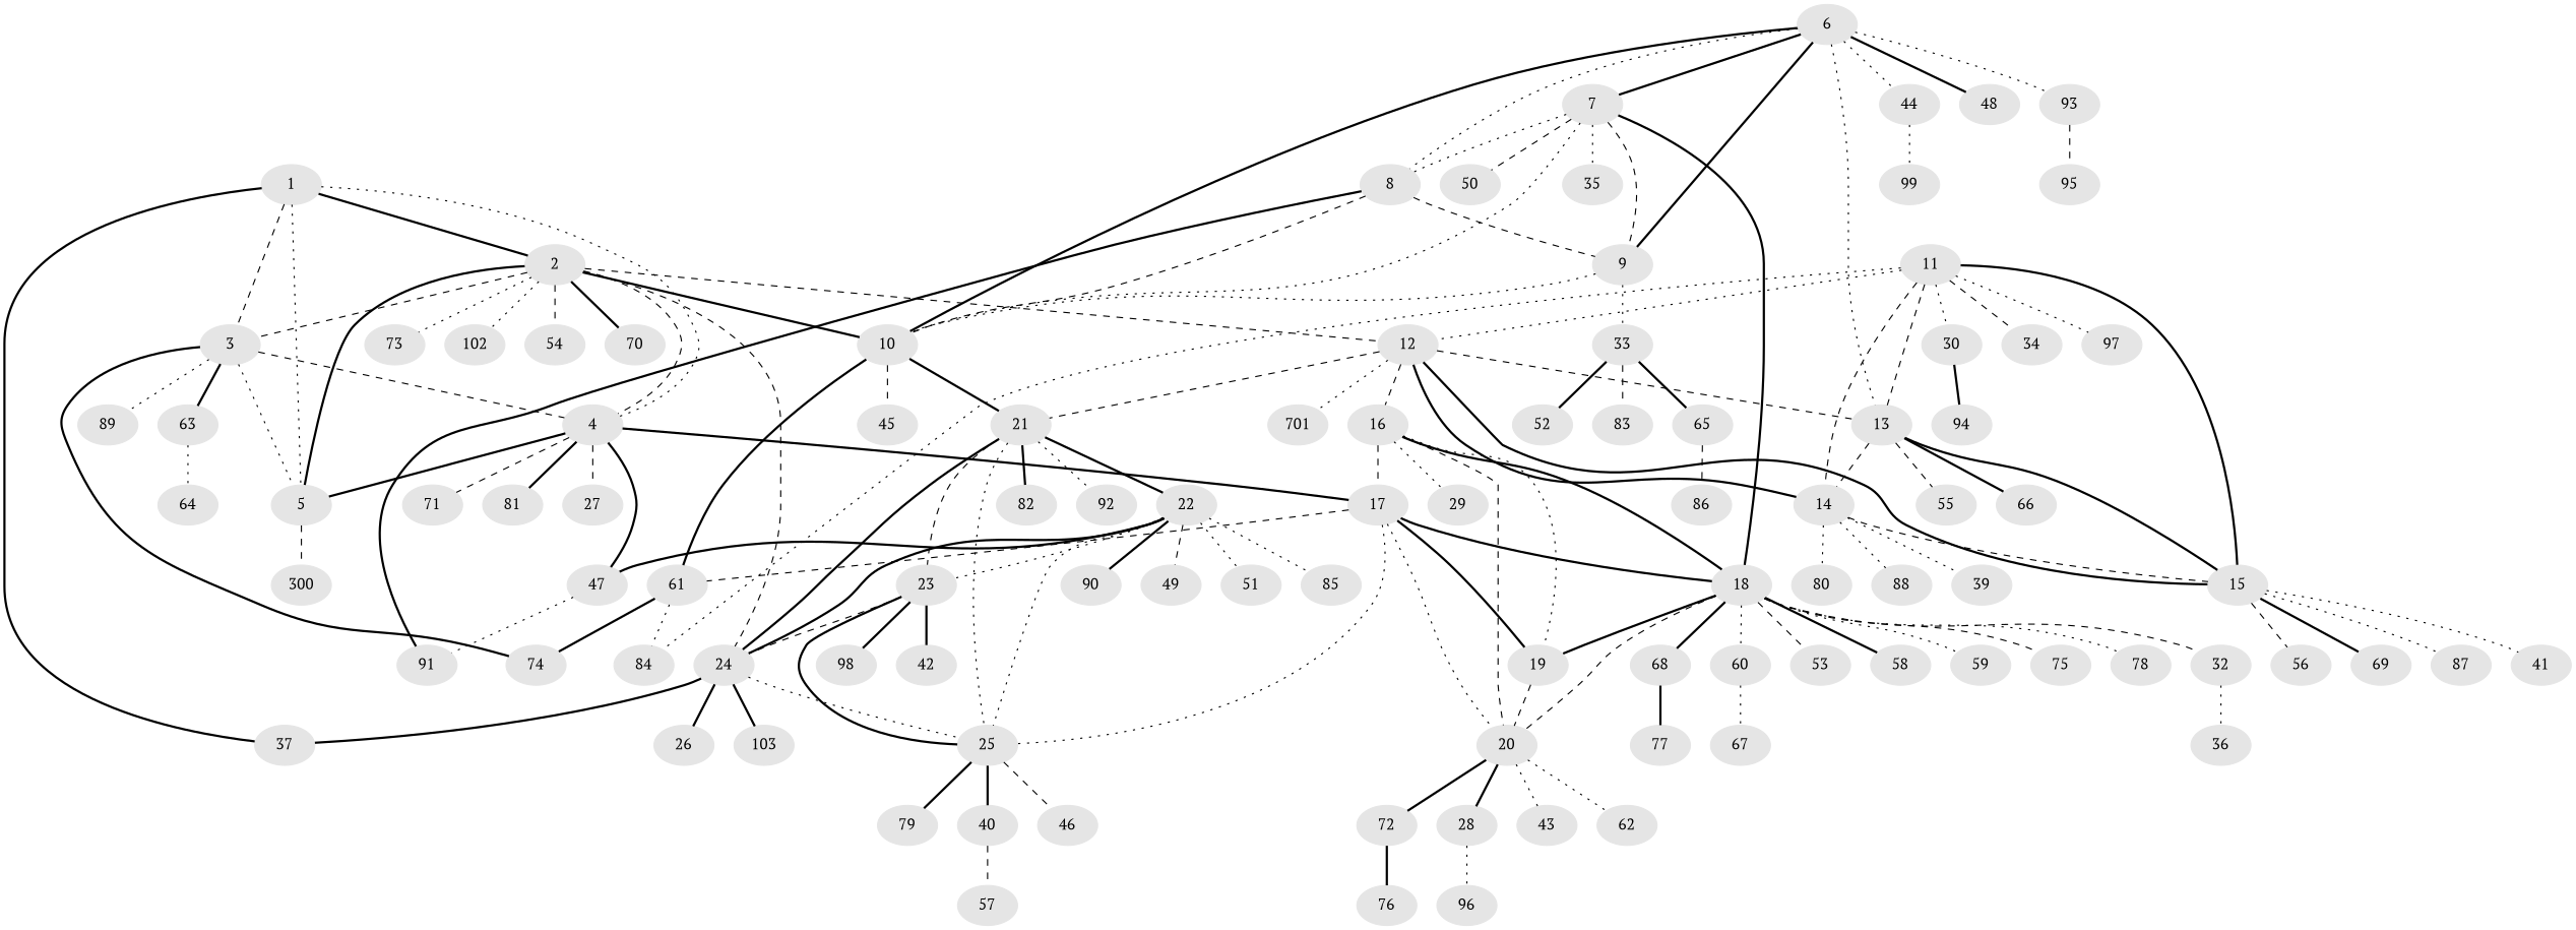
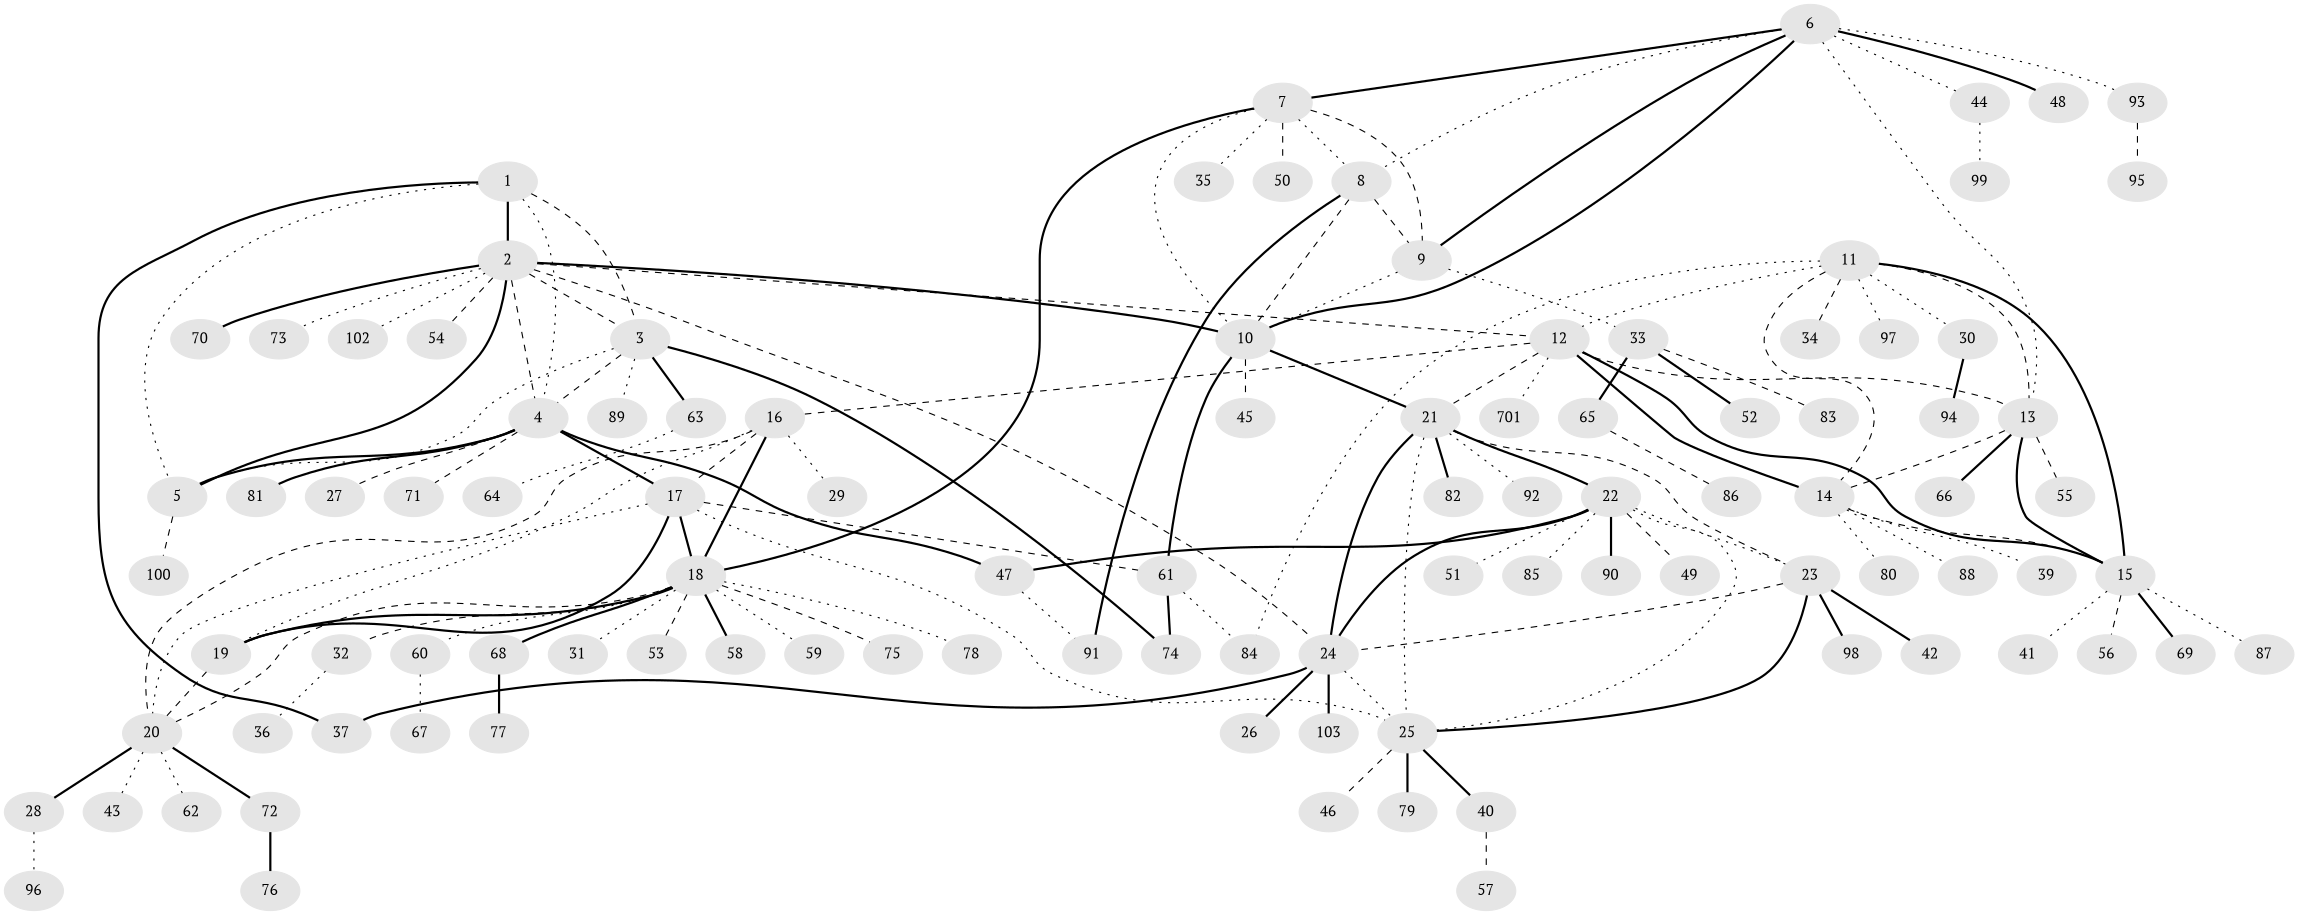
  graph {
    fontname="PT Serif"
    node [color=gray90 fontname="PT Serif" style=filled]
    edge [fontname="PT Serif" style=bold]
    1
    2
    3
    4
    5
    37
    10
    12
    24
    54
    70
    73
    102
    63
    74
    89
    17
    27
    47
    71
    81
-   100 [label=300]
+   100
    21
    45
    61
    13
    14
    15
    16
    n30 [label=701]
    25
    26
    103
    64
    18
    19
    20
    91
    6
    7
    8
    9
    44
    48
    93
    35
    50
    33
    55
    66
    99
    95
+   31
    32
    53
    58
    59
    60
    68
    75
    78
    52
    65
    83
    22
    23
    82
    92
    84
    11
    30
    34
    97
    39
    80
    88
    41
    56
    69
    87
    94
    29
    28
    43
    62
    72
    40
    46
    79
    36
    67
    77
    96
    76
    49
    51
    85
    90
    42
    98
    57
    86
    1 -- 2
    1 -- 3 [style=dashed]
    1 -- 4 [style=dotted]
    1 -- 5 [style=dotted]
    1 -- 37
    2 -- 3 [style=dashed]
    2 -- 4 [style=dashed]
    2 -- 5
    2 -- 10
    2 -- 12 [style=dashed]
    2 -- 24 [style=dashed]
    2 -- 54 [style=dashed]
    2 -- 70
    2 -- 73 [style=dotted]
    2 -- 102 [style=dotted]
    3 -- 4 [style=dashed]
    3 -- 5 [style=dotted]
    3 -- 63
    3 -- 74
    3 -- 89 [style=dotted]
    4 -- 5
    4 -- 17
    4 -- 27 [style=dashed]
    4 -- 47
    4 -- 71 [style=dashed]
    4 -- 81
    5 -- 100 [style=dashed]
    10 -- 21
    10 -- 45 [style=dashed]
    10 -- 61
    12 -- 21 [style=dashed]
    12 -- 13 [style=dashed]
    12 -- 14
    12 -- 15
    12 -- 16 [style=dashed]
    12 -- n30 [style=dotted]
    24 -- 37
    24 -- 25 [style=dotted]
    24 -- 26
    24 -- 103
    63 -- 64 [style=dotted]
    17 -- 61 [style=dashed]
    17 -- 25 [style=dotted]
    17 -- 18
    17 -- 19
    17 -- 20 [style=dotted]
    47 -- 91 [style=dotted]
    21 -- 24
    21 -- 25 [style=dotted]
    21 -- 22
    21 -- 23 [style=dashed]
    21 -- 82
    21 -- 92 [style=dotted]
    61 -- 74
    61 -- 84 [style=dotted]
    13 -- 14 [style=dashed]
    13 -- 15
    13 -- 55 [style=dashed]
    13 -- 66
    14 -- 15 [style=dashed]
    14 -- 39 [style=dotted]
    14 -- 80 [style=dotted]
    14 -- 88 [style=dotted]
    15 -- 41 [style=dotted]
    15 -- 56 [style=dashed]
    15 -- 69
    15 -- 87 [style=dotted]
    16 -- 17 [style=dashed]
    16 -- 18
    16 -- 19 [style=dotted]
    16 -- 20 [style=dashed]
    16 -- 29 [style=dotted]
    25 -- 40
    25 -- 46 [style=dashed]
    25 -- 79
    18 -- 19
    18 -- 20 [style=dashed]
+   18 -- 31 [style=dotted]
    18 -- 32 [style=dashed]
    18 -- 53 [style=dashed]
    18 -- 58
    18 -- 59 [style=dotted]
    18 -- 60 [style=dotted]
    18 -- 68
    18 -- 75 [style=dashed]
    18 -- 78 [style=dotted]
    19 -- 20 [style=dashed]
    20 -- 28
    20 -- 43 [style=dotted]
    20 -- 62 [style=dotted]
    20 -- 72
    6 -- 10
    6 -- 13 [style=dotted]
    6 -- 7
    6 -- 8 [style=dotted]
    6 -- 9
    6 -- 44 [style=dotted]
    6 -- 48
    6 -- 93 [style=dotted]
    7 -- 10 [style=dotted]
    7 -- 18
    7 -- 8 [style=dotted]
    7 -- 9 [style=dashed]
    7 -- 35 [style=dotted]
    7 -- 50 [style=dashed]
    8 -- 10 [style=dashed]
    8 -- 91
    8 -- 9 [style=dashed]
    9 -- 10 [style=dotted]
    9 -- 33 [style=dotted]
    44 -- 99 [style=dotted]
    93 -- 95 [style=dashed]
    33 -- 52
    33 -- 65
    33 -- 83 [style=dashed]
    32 -- 36 [style=dotted]
    60 -- 67 [style=dotted]
    68 -- 77
    65 -- 86 [style=dashed]
    22 -- 24
    22 -- 47
    22 -- 25 [style=dotted]
    22 -- 23 [style=dotted]
    22 -- 49 [style=dashed]
    22 -- 51 [style=dotted]
    22 -- 85 [style=dotted]
    22 -- 90
    23 -- 24 [style=dashed]
    23 -- 25
    23 -- 42
    23 -- 98
    11 -- 12 [style=dotted]
    11 -- 13 [style=dashed]
    11 -- 14 [style=dashed]
    11 -- 15
    11 -- 84 [style=dotted]
    11 -- 30 [style=dotted]
    11 -- 34 [style=dashed]
    11 -- 97 [style=dotted]
    30 -- 94
    28 -- 96 [style=dotted]
    72 -- 76
    40 -- 57 [style=dashed]
  }
